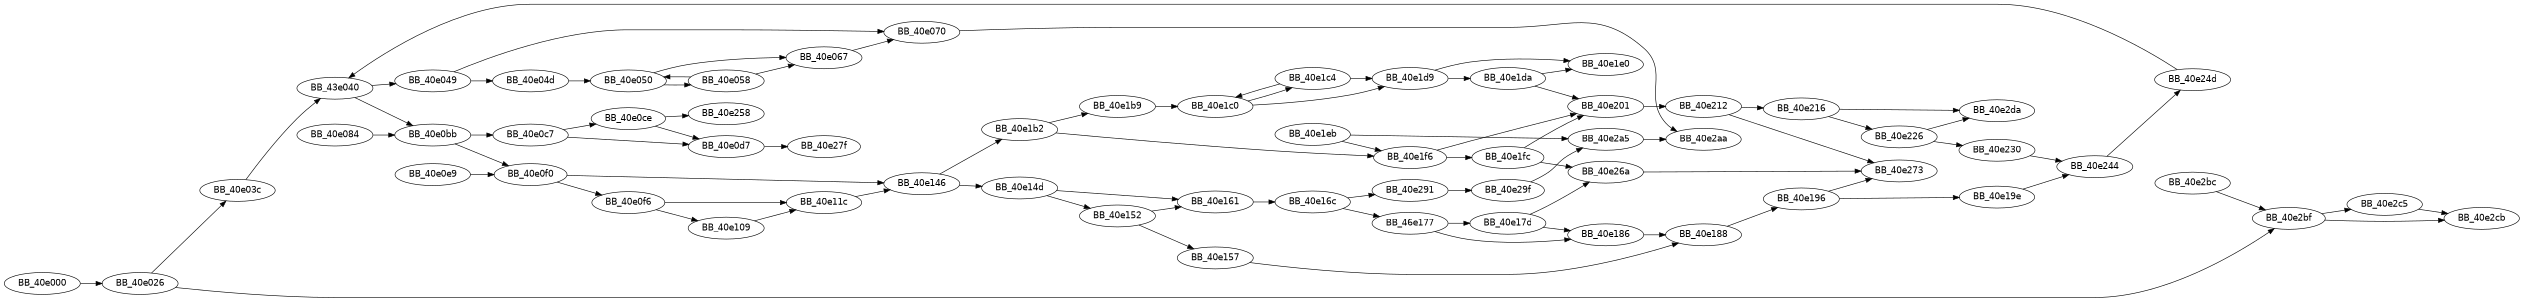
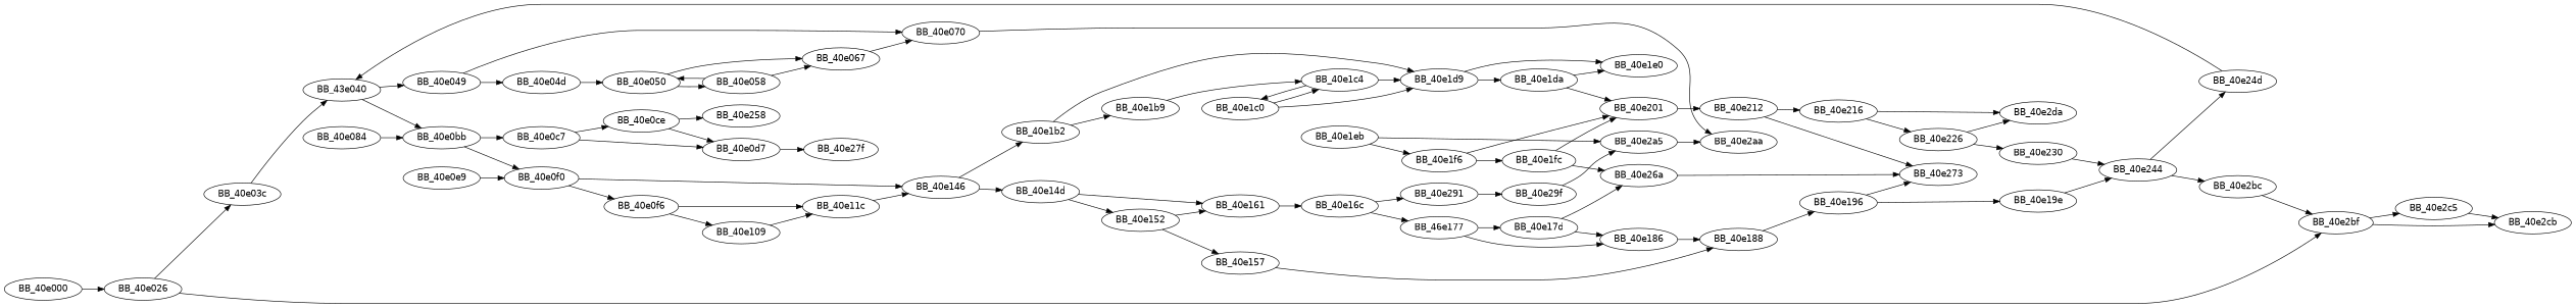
  digraph {
    fontname="DejaVu Sans"
    rankdir=LR
    node [fontname="DejaVu Sans"]
    edge [fontname="DejaVu Sans"]
    BB_40e000
    BB_40e026
    BB_40e03c
    BB_40e2bf
    n5 [label=BB_43e040]
    BB_40e2c5
    BB_40e2cb
    BB_40e049
    BB_40e0bb
    BB_40e04d
    BB_40e070
    BB_40e0c7
    BB_40e0f0
    BB_40e050
    BB_40e2aa
    BB_40e0ce
    BB_40e0d7
    BB_40e0f6
    BB_40e146
    BB_40e058
    BB_40e067
    BB_40e084
    BB_40e258
    BB_40e27f
    BB_40e109
    BB_40e11c
    BB_40e14d
    BB_40e1b2
    BB_40e0e9
    BB_40e26a
    BB_40e273
    BB_40e152
    BB_40e161
    BB_40e1b9
    n35 [label=BB_40e1d9]
    BB_40e157
    BB_40e16c
    BB_40e1c0
    BB_40e1da
    BB_40e1e0
    BB_40e188
    n42 [label=BB_46e177]
    BB_40e291
    BB_40e196
    BB_40e19e
    BB_40e17d
    BB_40e186
    BB_40e29f
    BB_40e2a5
    BB_40e244
    BB_40e24d
    BB_40e2bc
    BB_40e1c4
    BB_40e201
    BB_40e212
    BB_40e1eb
    BB_40e1f6
    BB_40e216
    BB_40e1fc
    BB_40e226
    BB_40e2da
    BB_40e230
    BB_40e000 -> BB_40e026
    BB_40e026 -> BB_40e03c
    BB_40e026 -> BB_40e2bf
    BB_40e03c -> n5
    BB_40e2bf -> BB_40e2c5
    BB_40e2bf -> BB_40e2cb
    n5 -> BB_40e049
    n5 -> BB_40e0bb
    BB_40e2c5 -> BB_40e2cb
    BB_40e049 -> BB_40e04d
    BB_40e049 -> BB_40e070
    BB_40e0bb -> BB_40e0c7
    BB_40e0bb -> BB_40e0f0
    BB_40e04d -> BB_40e050
    BB_40e070 -> BB_40e2aa
    BB_40e0c7 -> BB_40e0ce
    BB_40e0c7 -> BB_40e0d7
    BB_40e0f0 -> BB_40e0f6
    BB_40e0f0 -> BB_40e146
    BB_40e050 -> BB_40e058
    BB_40e050 -> BB_40e067
    BB_40e0ce -> BB_40e0d7
    BB_40e0ce -> BB_40e258
    BB_40e0d7 -> BB_40e27f
    BB_40e0f6 -> BB_40e109
    BB_40e0f6 -> BB_40e11c
    BB_40e146 -> BB_40e14d
    BB_40e146 -> BB_40e1b2
    BB_40e058 -> BB_40e050
    BB_40e058 -> BB_40e067
    BB_40e067 -> BB_40e070
    BB_40e084 -> BB_40e0bb
    BB_40e109 -> BB_40e11c
    BB_40e11c -> BB_40e146
    BB_40e14d -> BB_40e152
    BB_40e14d -> BB_40e161
    BB_40e1b2 -> BB_40e1b9
-   BB_40e1b2 -> BB_40e1f6
+   BB_40e1b2 -> n35
    BB_40e0e9 -> BB_40e0f0
    BB_40e26a -> BB_40e273
    BB_40e152 -> BB_40e161
    BB_40e152 -> BB_40e157
    BB_40e161 -> BB_40e16c
-   BB_40e1b9 -> BB_40e1c0
+   BB_40e1b9 -> BB_40e1c4
    n35 -> BB_40e1da
    n35 -> BB_40e1e0
    BB_40e157 -> BB_40e188
    BB_40e16c -> n42
    BB_40e16c -> BB_40e291
    BB_40e1c0 -> n35
    BB_40e1c0 -> BB_40e1c4
    BB_40e1da -> BB_40e1e0
    BB_40e1da -> BB_40e201
    BB_40e188 -> BB_40e196
    n42 -> BB_40e17d
    n42 -> BB_40e186
    BB_40e291 -> BB_40e29f
    BB_40e196 -> BB_40e273
    BB_40e196 -> BB_40e19e
    BB_40e19e -> BB_40e244
    BB_40e17d -> BB_40e26a
    BB_40e17d -> BB_40e186
    BB_40e186 -> BB_40e188
    BB_40e29f -> BB_40e2a5
    BB_40e2a5 -> BB_40e2aa
    BB_40e244 -> BB_40e24d
+   BB_40e244 -> BB_40e2bc
    BB_40e24d -> n5
    BB_40e2bc -> BB_40e2bf
    BB_40e1c4 -> n35
    BB_40e1c4 -> BB_40e1c0
    BB_40e201 -> BB_40e212
    BB_40e212 -> BB_40e273
    BB_40e212 -> BB_40e216
    BB_40e1eb -> BB_40e2a5
    BB_40e1eb -> BB_40e1f6
    BB_40e1f6 -> BB_40e201
    BB_40e1f6 -> BB_40e1fc
    BB_40e216 -> BB_40e226
    BB_40e216 -> BB_40e2da
    BB_40e1fc -> BB_40e26a
    BB_40e1fc -> BB_40e201
    BB_40e226 -> BB_40e2da
    BB_40e226 -> BB_40e230
    BB_40e230 -> BB_40e244
  }
